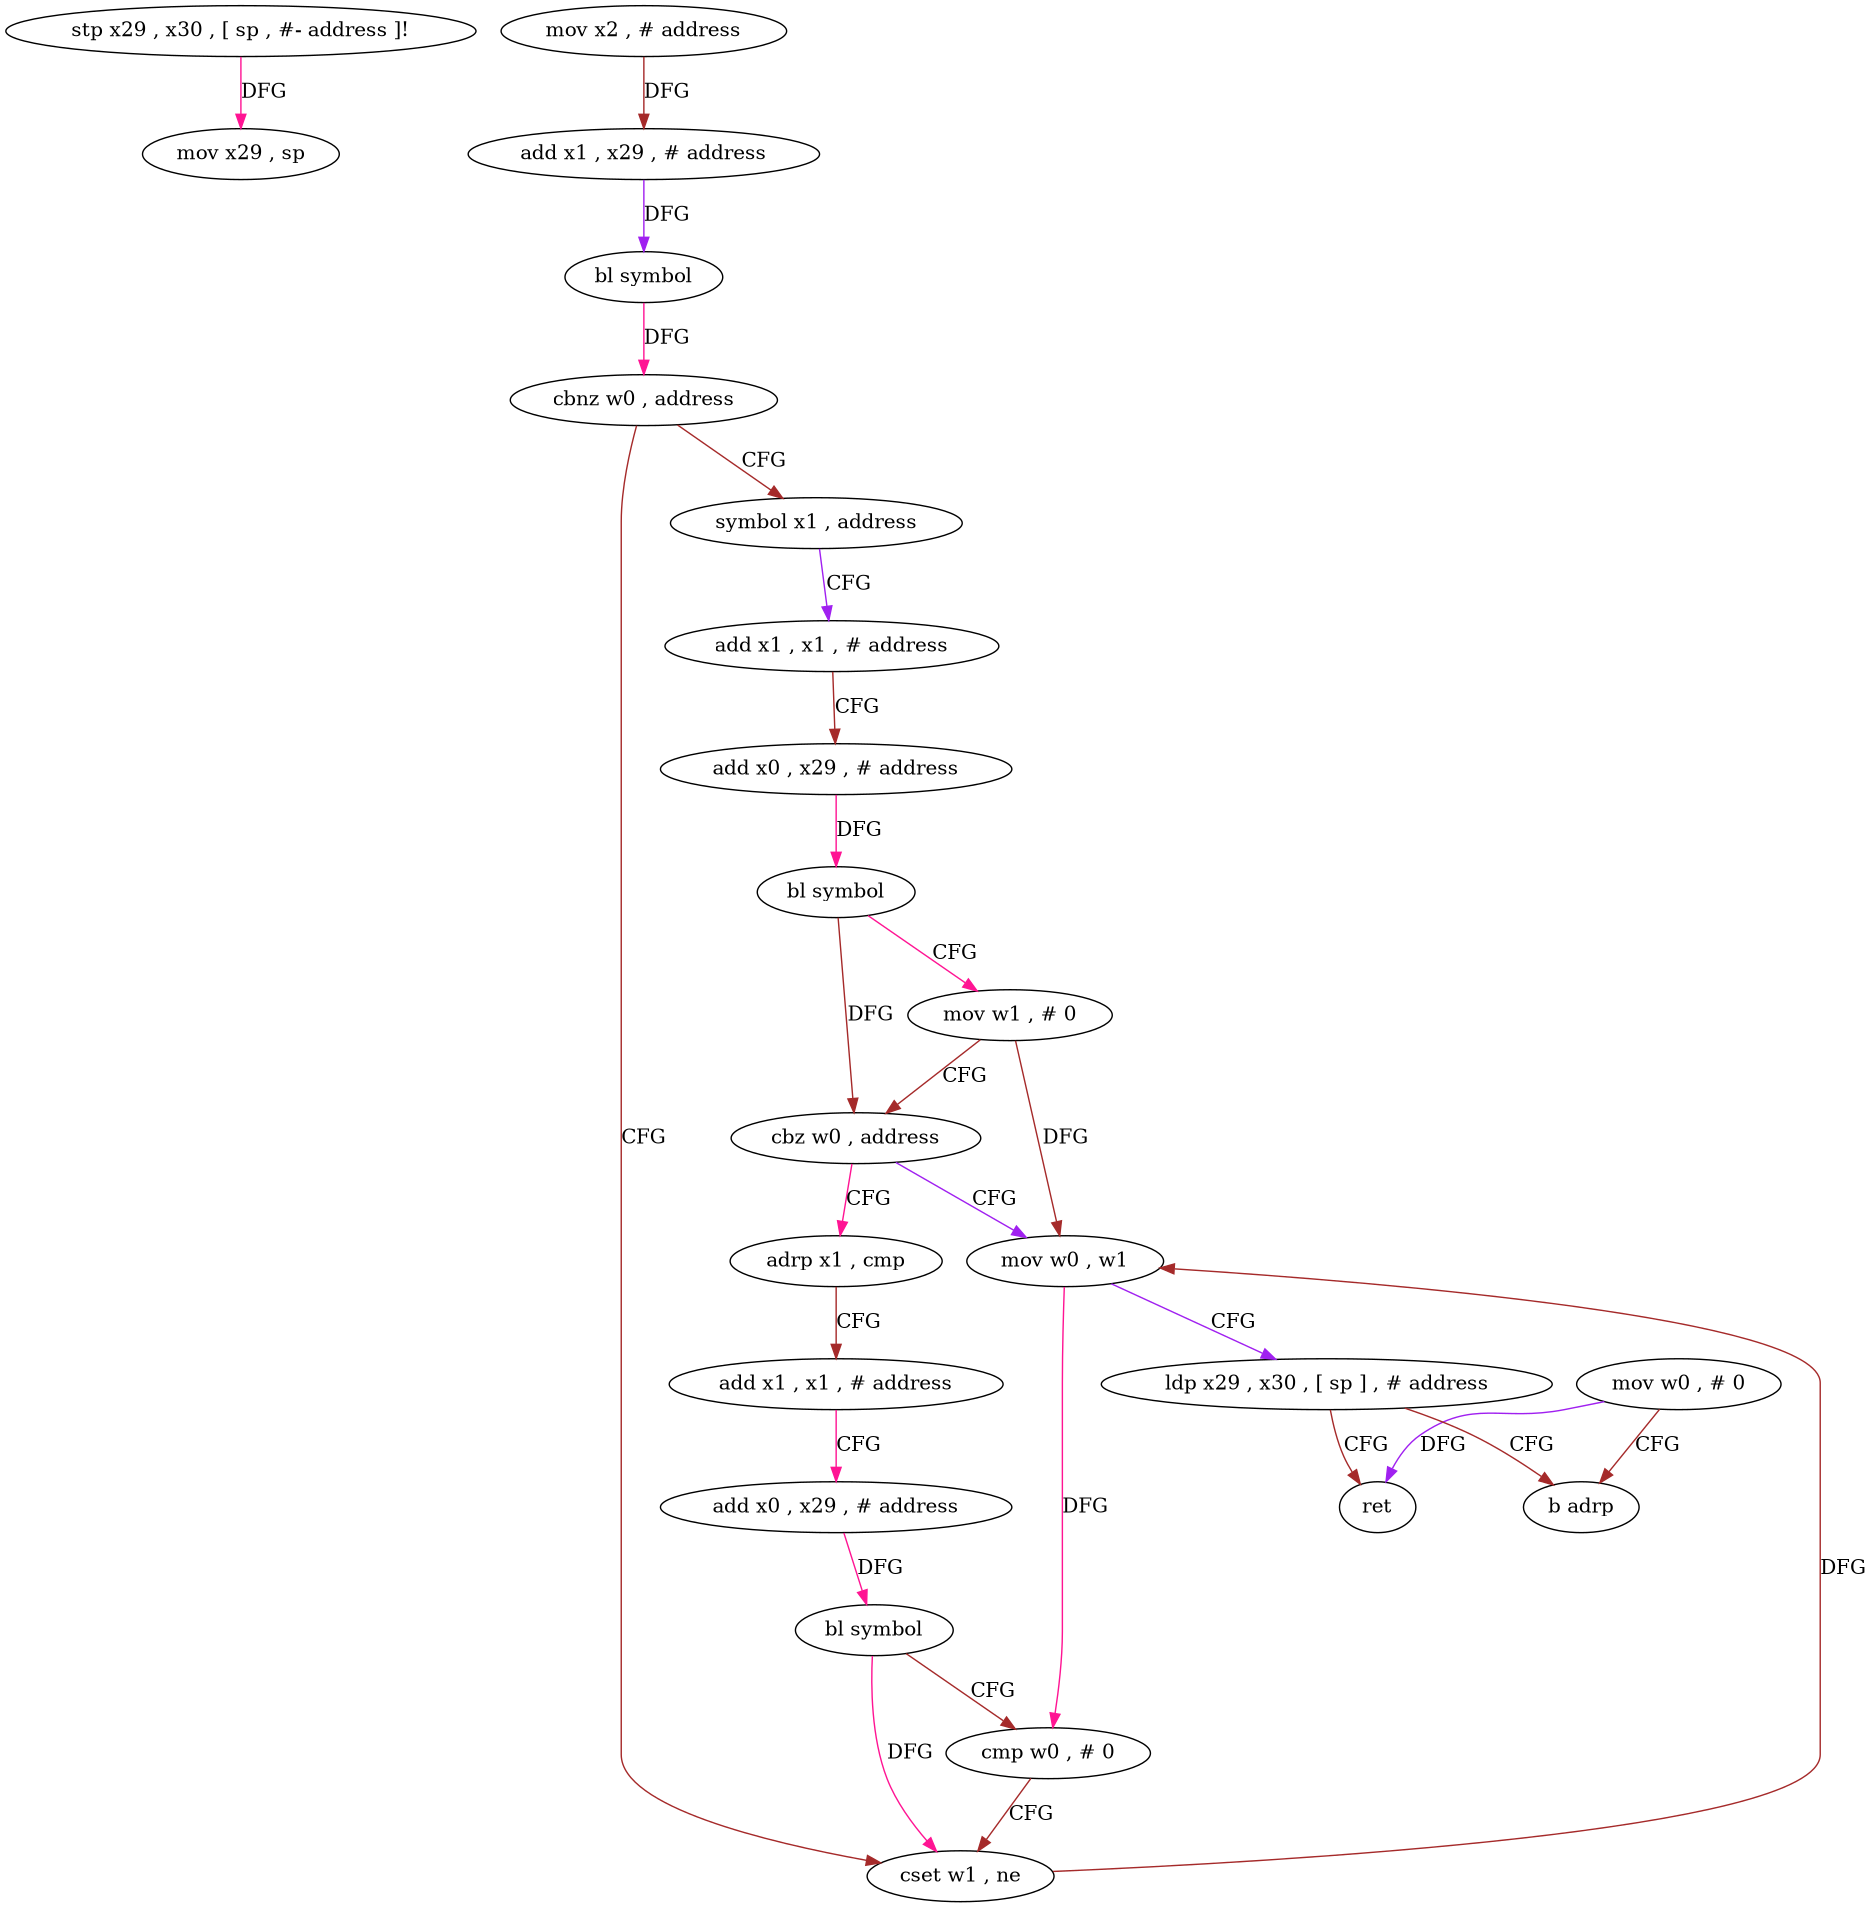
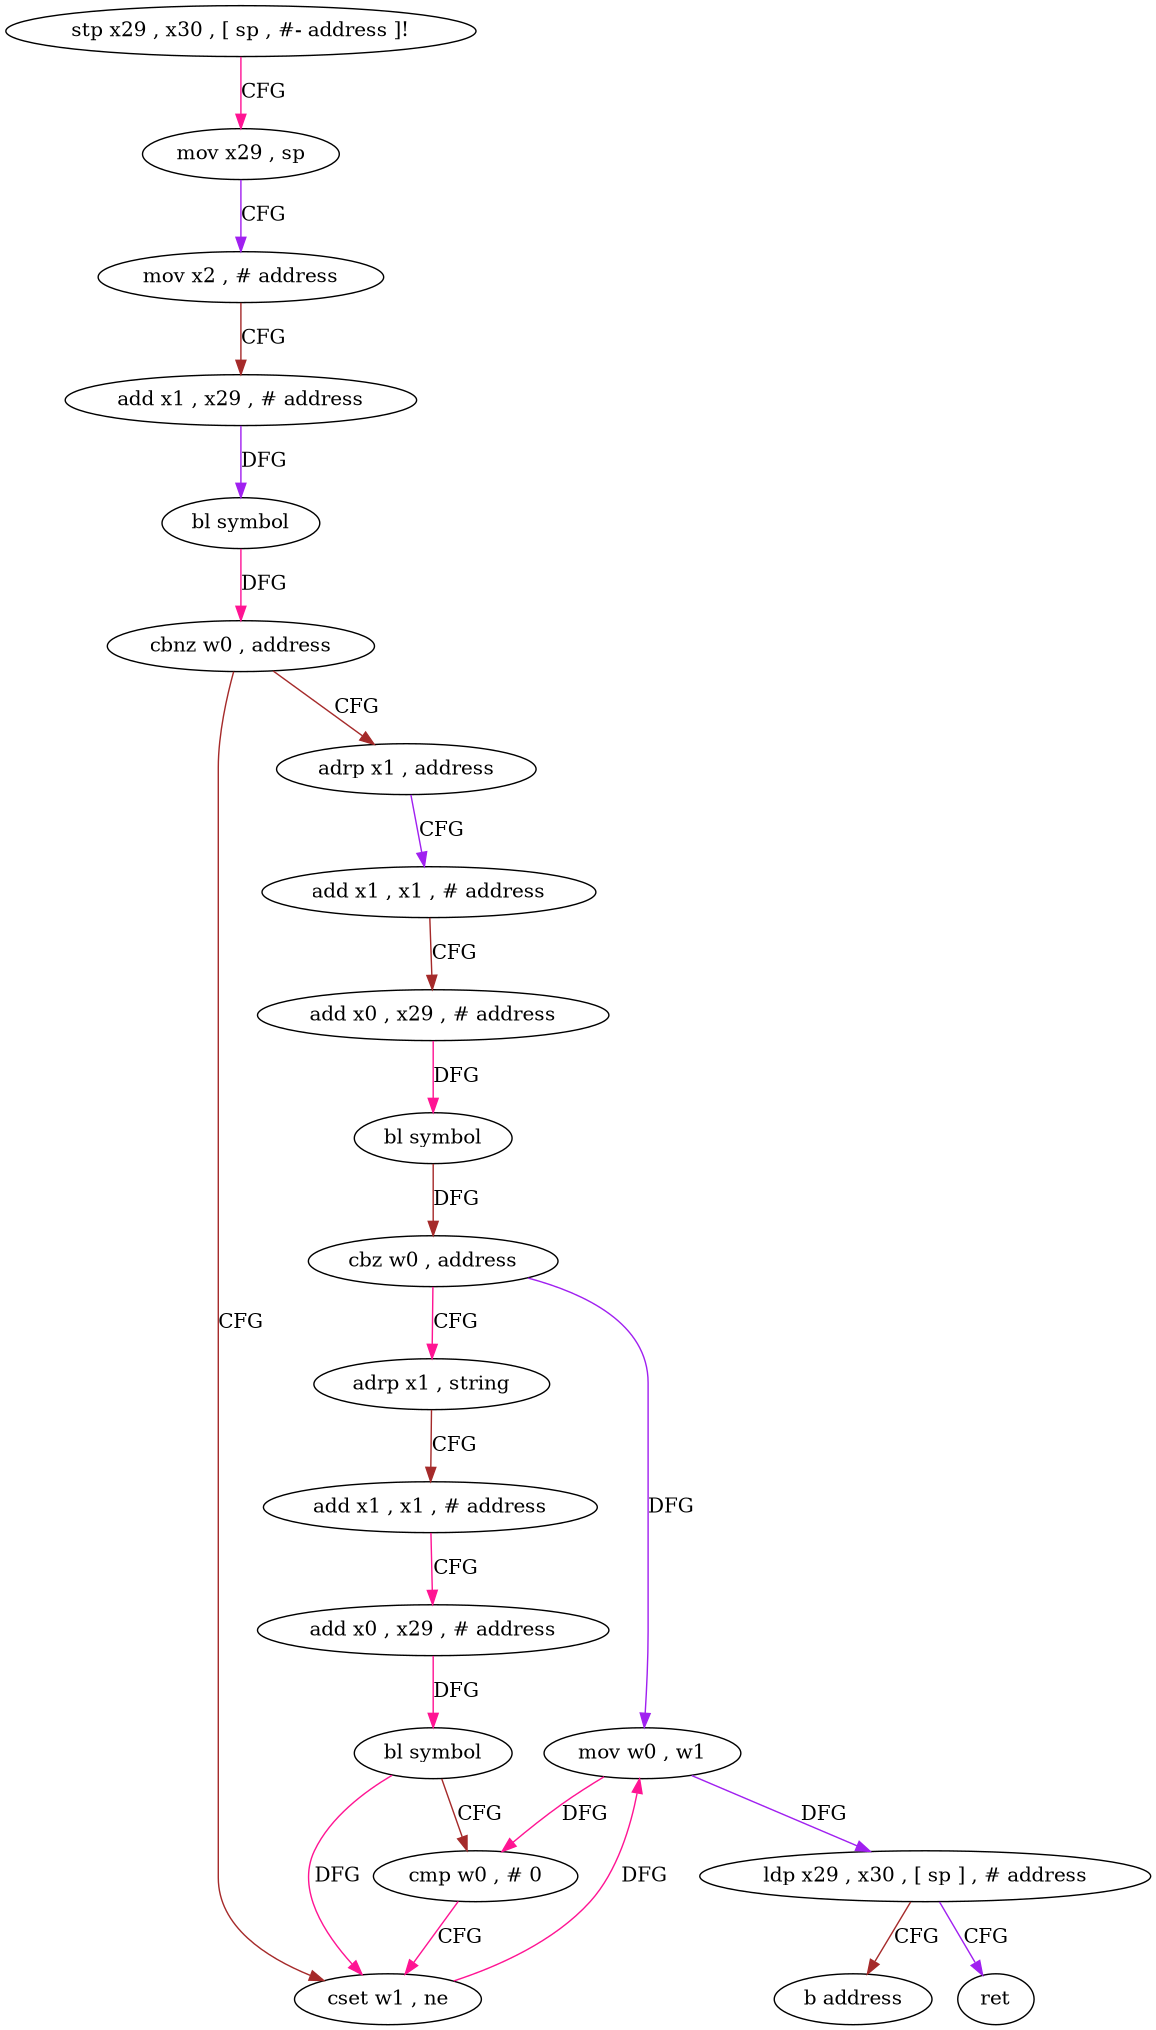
  digraph {
    edge [color=brown]
    n1 [label="stp x29 , x30 , [ sp , #- address ]!"]
    n2 [label="mov x29 , sp"]
    n3 [label="mov x2 , # address"]
    n4 [label="add x1 , x29 , # address"]
    n5 [label="bl symbol"]
    n6 [label="cbnz w0 , address"]
-   n7 [label="symbol x1 , address"]
+   n7 [label="adrp x1 , address"]
    n8 [label="cset w1 , ne"]
-   n9 [label="mov w0 , # 0"]
-   n10 [label="b adrp"]
+   n10 [label="b address"]
    n11 [label=ret]
    n12 [label="add x1 , x1 , # address"]
    n13 [label="add x0 , x29 , # address"]
    n14 [label="ldp x29 , x30 , [ sp ] , # address"]
    n15 [label="bl symbol"]
-   n16 [label="mov w1 , # 0"]
    n17 [label="cbz w0 , address"]
    n18 [label="mov w0 , w1"]
-   n19 [label="adrp x1 , cmp"]
+   n19 [label="adrp x1 , string"]
    n20 [label="cmp w0 , # 0"]
    n21 [label="add x1 , x1 , # address"]
    n22 [label="add x0 , x29 , # address"]
    n23 [label="bl symbol"]
-   n1 -> n2 [color=deeppink label=DFG]
-   n3 -> n4 [label=DFG]
+   n1 -> n2 [color=deeppink label=CFG]
+   n2 -> n3 [color=purple label=CFG]
+   n3 -> n4 [label=CFG]
    n4 -> n5 [color=purple label=DFG]
    n5 -> n6 [color=deeppink label=DFG]
    n6 -> n7 [label=CFG]
    n6 -> n8 [label=CFG]
    n7 -> n12 [color=purple label=CFG]
-   n8 -> n18 [label=DFG]
-   n9 -> n10 [label=CFG]
-   n9 -> n11 [color=purple label=DFG]
+   n8 -> n18 [color=deeppink label=DFG]
    n12 -> n13 [label=CFG]
    n13 -> n15 [color=deeppink label=DFG]
    n14 -> n10 [label=CFG]
-   n14 -> n11 [label=CFG]
-   n15 -> n16 [color=deeppink label=CFG]
+   n14 -> n11 [color=purple label=CFG]
    n15 -> n17 [label=DFG]
-   n16 -> n17 [label=CFG]
-   n16 -> n18 [label=DFG]
-   n17 -> n18 [color=purple label=CFG]
+   n17 -> n18 [color=purple label=DFG]
    n17 -> n19 [color=deeppink label=CFG]
-   n18 -> n14 [color=purple label=CFG]
+   n18 -> n14 [color=purple label=DFG]
    n18 -> n20 [color=deeppink label=DFG]
    n19 -> n21 [label=CFG]
-   n20 -> n8 [label=CFG]
+   n20 -> n8 [color=deeppink label=CFG]
    n21 -> n22 [color=deeppink label=CFG]
    n22 -> n23 [color=deeppink label=DFG]
    n23 -> n8 [color=deeppink label=DFG]
    n23 -> n20 [label=CFG]
  }
